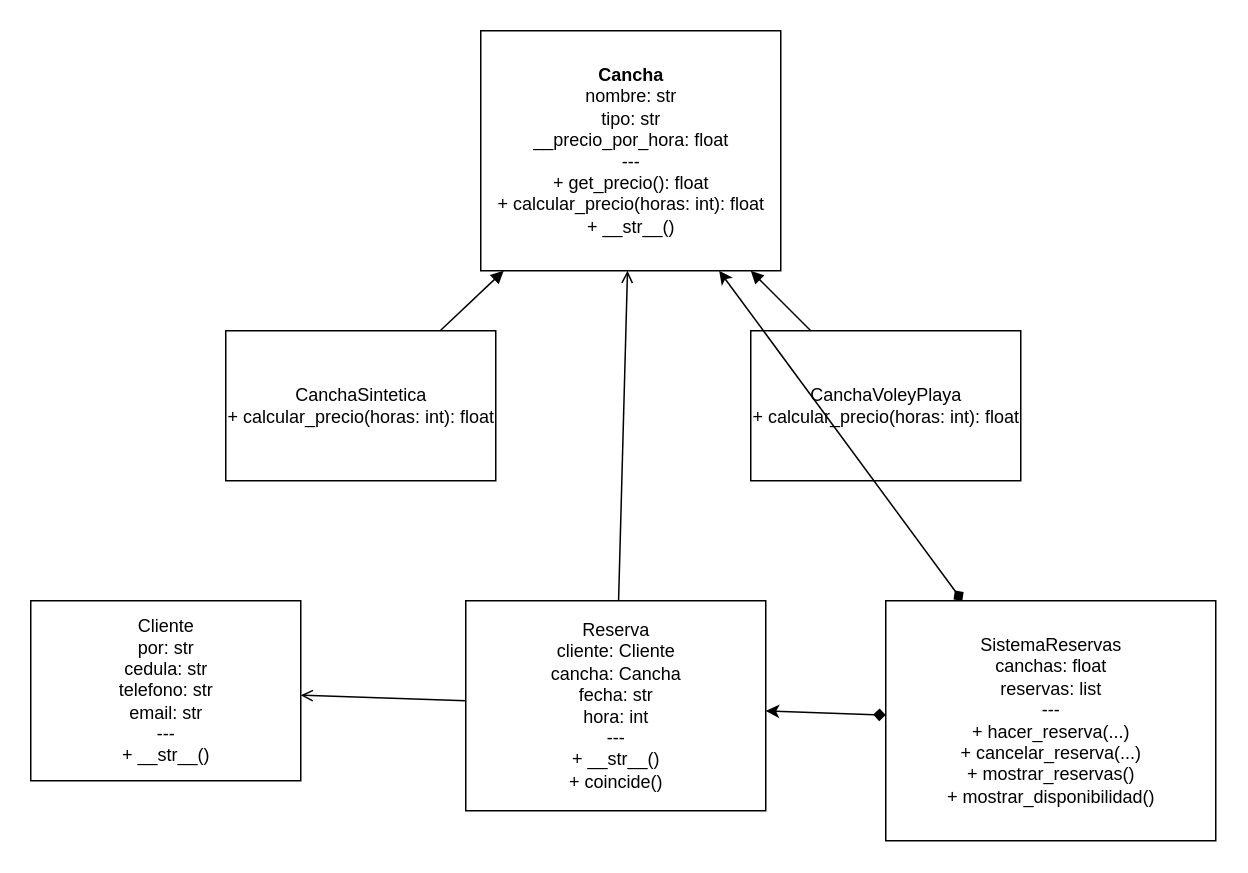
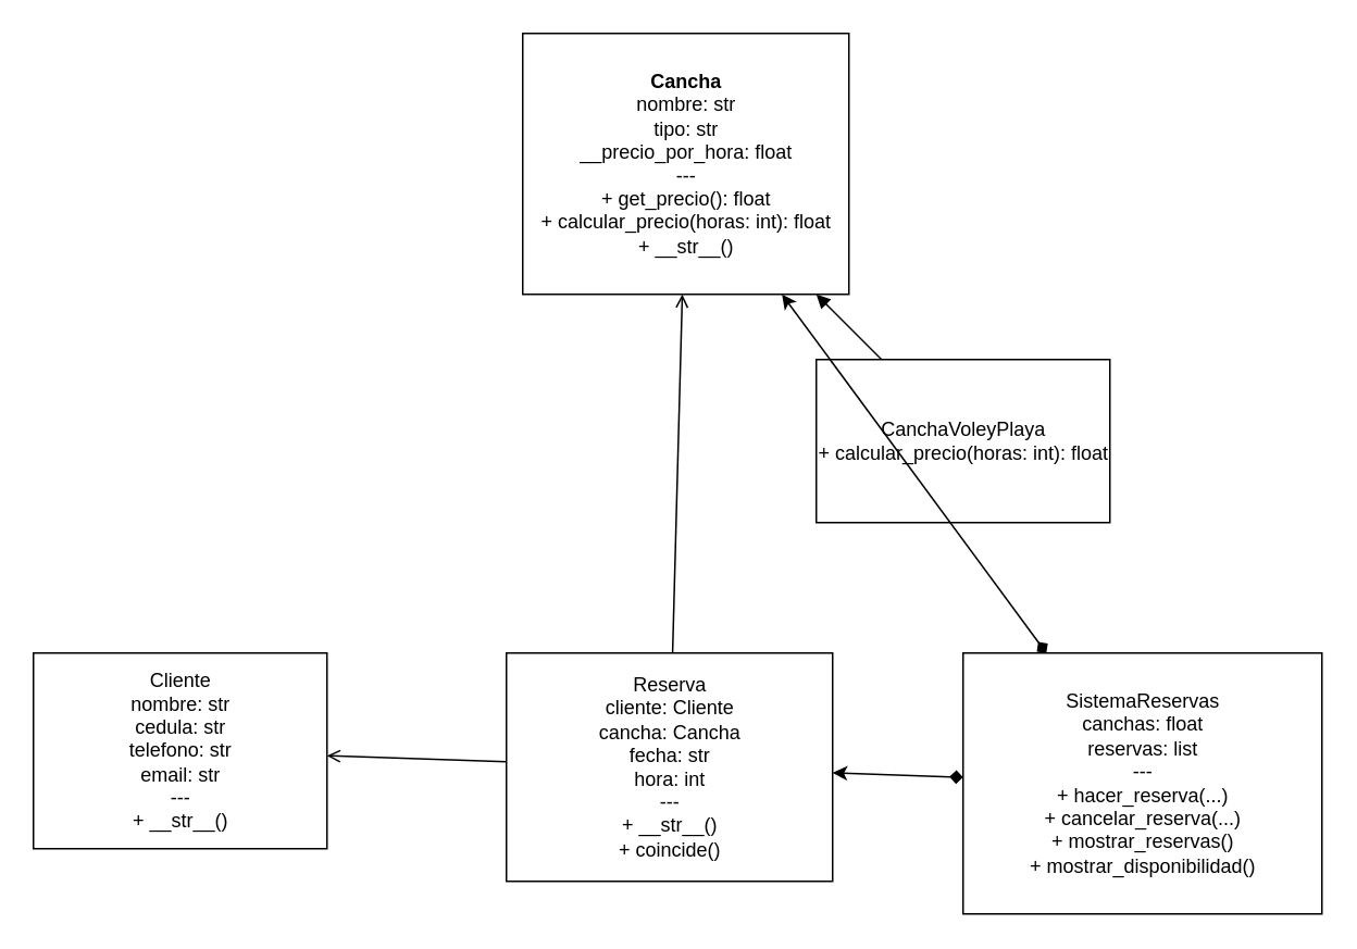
  <mxCell id="0" />
  <mxCell id="1" parent="0" />
  <mxCell id="2" value="&lt;b&gt;Cancha&lt;/b&gt;&#10;nombre: str&#10;tipo: str&#10;__precio_por_hora: float&#10;---&#10;+ get_precio(): float&#10;+ calcular_precio(horas: int): float&#10;+ __str__()" style="shape=umlClass;html=1;" vertex="1" parent="1"><mxGeometry x="320" y="20" width="200" height="160" as="geometry" /></mxCell>
- <mxCell id="3" value="CanchaSintetica&#10;+ calcular_precio(horas: int): float" style="shape=umlClass;html=1;" vertex="1" parent="1"><mxGeometry x="150" y="220" width="180" height="100" as="geometry" /></mxCell>
  <mxCell id="4" value="CanchaVoleyPlaya&#10;+ calcular_precio(horas: int): float" style="shape=umlClass;html=1;" vertex="1" parent="1"><mxGeometry x="500" y="220" width="180" height="100" as="geometry" /></mxCell>
- <mxCell id="5" style="endArrow=block;endFill=1;" edge="1" parent="1" source="3" target="2"><mxGeometry relative="1" as="geometry" /></mxCell>
  <mxCell id="6" style="endArrow=block;endFill=1;" edge="1" parent="1" source="4" target="2"><mxGeometry relative="1" as="geometry" /></mxCell>
- <mxCell id="7" value="Cliente&#10;por: str&#10;cedula: str&#10;telefono: str&#10;email: str&#10;---&#10;+ __str__()" style="shape=umlClass;html=1;" vertex="1" parent="1"><mxGeometry x="20" y="400" width="180" height="120" as="geometry" /></mxCell>
+ <mxCell id="7" value="Cliente&#10;nombre: str&#10;cedula: str&#10;telefono: str&#10;email: str&#10;---&#10;+ __str__()" style="shape=umlClass;html=1;" vertex="1" parent="1"><mxGeometry x="20" y="400" width="180" height="120" as="geometry" /></mxCell>
  <mxCell id="8" value="Reserva&#10;cliente: Cliente&#10;cancha: Cancha&#10;fecha: str&#10;hora: int&#10;---&#10;+ __str__()&#10;+ coincide()" style="shape=umlClass;html=1;" vertex="1" parent="1"><mxGeometry x="310" y="400" width="200" height="140" as="geometry" /></mxCell>
  <mxCell id="9" style="endArrow=open;" edge="1" parent="1" source="8" target="7"><mxGeometry relative="1" as="geometry" /></mxCell>
  <mxCell id="10" style="endArrow=open;" edge="1" parent="1" source="8" target="2"><mxGeometry relative="1" as="geometry" /></mxCell>
  <mxCell id="11" value="SistemaReservas&#10;canchas: float&#10;reservas: list&#10;---&#10;+ hacer_reserva(...)&#10;+ cancelar_reserva(...)&#10;+ mostrar_reservas()&#10;+ mostrar_disponibilidad()" style="shape=umlClass;html=1;" vertex="1" parent="1"><mxGeometry x="590" y="400" width="220" height="160" as="geometry" /></mxCell>
  <mxCell id="12" style="startArrow=diamond;" edge="1" parent="1" source="11" target="8"><mxGeometry relative="1" as="geometry" /></mxCell>
  <mxCell id="13" style="startArrow=diamond;" edge="1" parent="1" source="11" target="2"><mxGeometry relative="1" as="geometry" /></mxCell>
